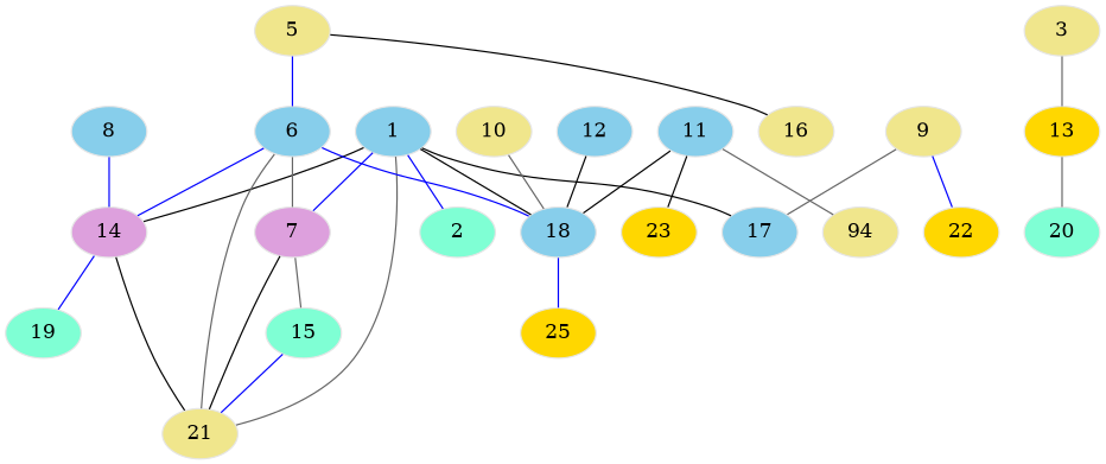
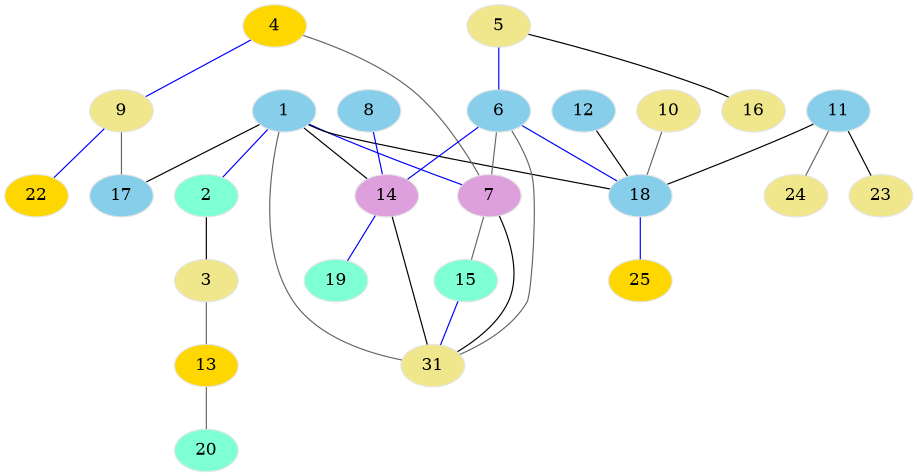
  graph {
    node [color=gray90 fillcolor=skyblue style=filled]
    edge [color=blue weight=1.0]
    2 [fillcolor=aquamarine]
    1
    7 [fillcolor=plum]
    14 [fillcolor=plum]
    17
    18
-   21 [fillcolor=khaki]
+   21 [fillcolor=khaki label=31]
    3 [fillcolor=khaki]
    15 [fillcolor=aquamarine]
    19 [fillcolor=aquamarine]
    25 [fillcolor=gold]
    13 [fillcolor=gold]
    20 [fillcolor=aquamarine]
+   4 [fillcolor=gold]
    9 [fillcolor=khaki]
    22 [fillcolor=gold]
    5 [fillcolor=khaki]
    6
    16 [fillcolor=khaki]
    8
    10 [fillcolor=khaki]
    11
-   23 [fillcolor=gold]
-   24 [fillcolor=khaki label=94]
+   23 [fillcolor=khaki]
+   24 [fillcolor=khaki]
    12
+   2 -- 3 [color=black]
    1 -- 2
    1 -- 7
    1 -- 14 [color=black]
    1 -- 17 [color=black]
    1 -- 18 [color=black]
    1 -- 21 [color=gray40]
    7 -- 21 [color=black]
    7 -- 15 [color=gray40]
    14 -- 21 [color=black weight=2.0]
    14 -- 19
    18 -- 25
    3 -- 13 [color=gray40]
    15 -- 21
    13 -- 20 [color=gray40]
+   4 -- 7 [color=gray40]
+   4 -- 9
    9 -- 17 [color=gray40]
    9 -- 22
    5 -- 6 [weight=2.0]
    5 -- 16 [color=black]
    6 -- 7 [color=gray40 weight=2.0]
    6 -- 14
    6 -- 18 [weight=2.0]
    6 -- 21 [color=gray40]
    8 -- 14
    10 -- 18 [color=gray40]
    11 -- 18 [color=black]
    11 -- 23 [color=black]
    11 -- 24 [color=gray40]
    12 -- 18 [color=black]
  }
